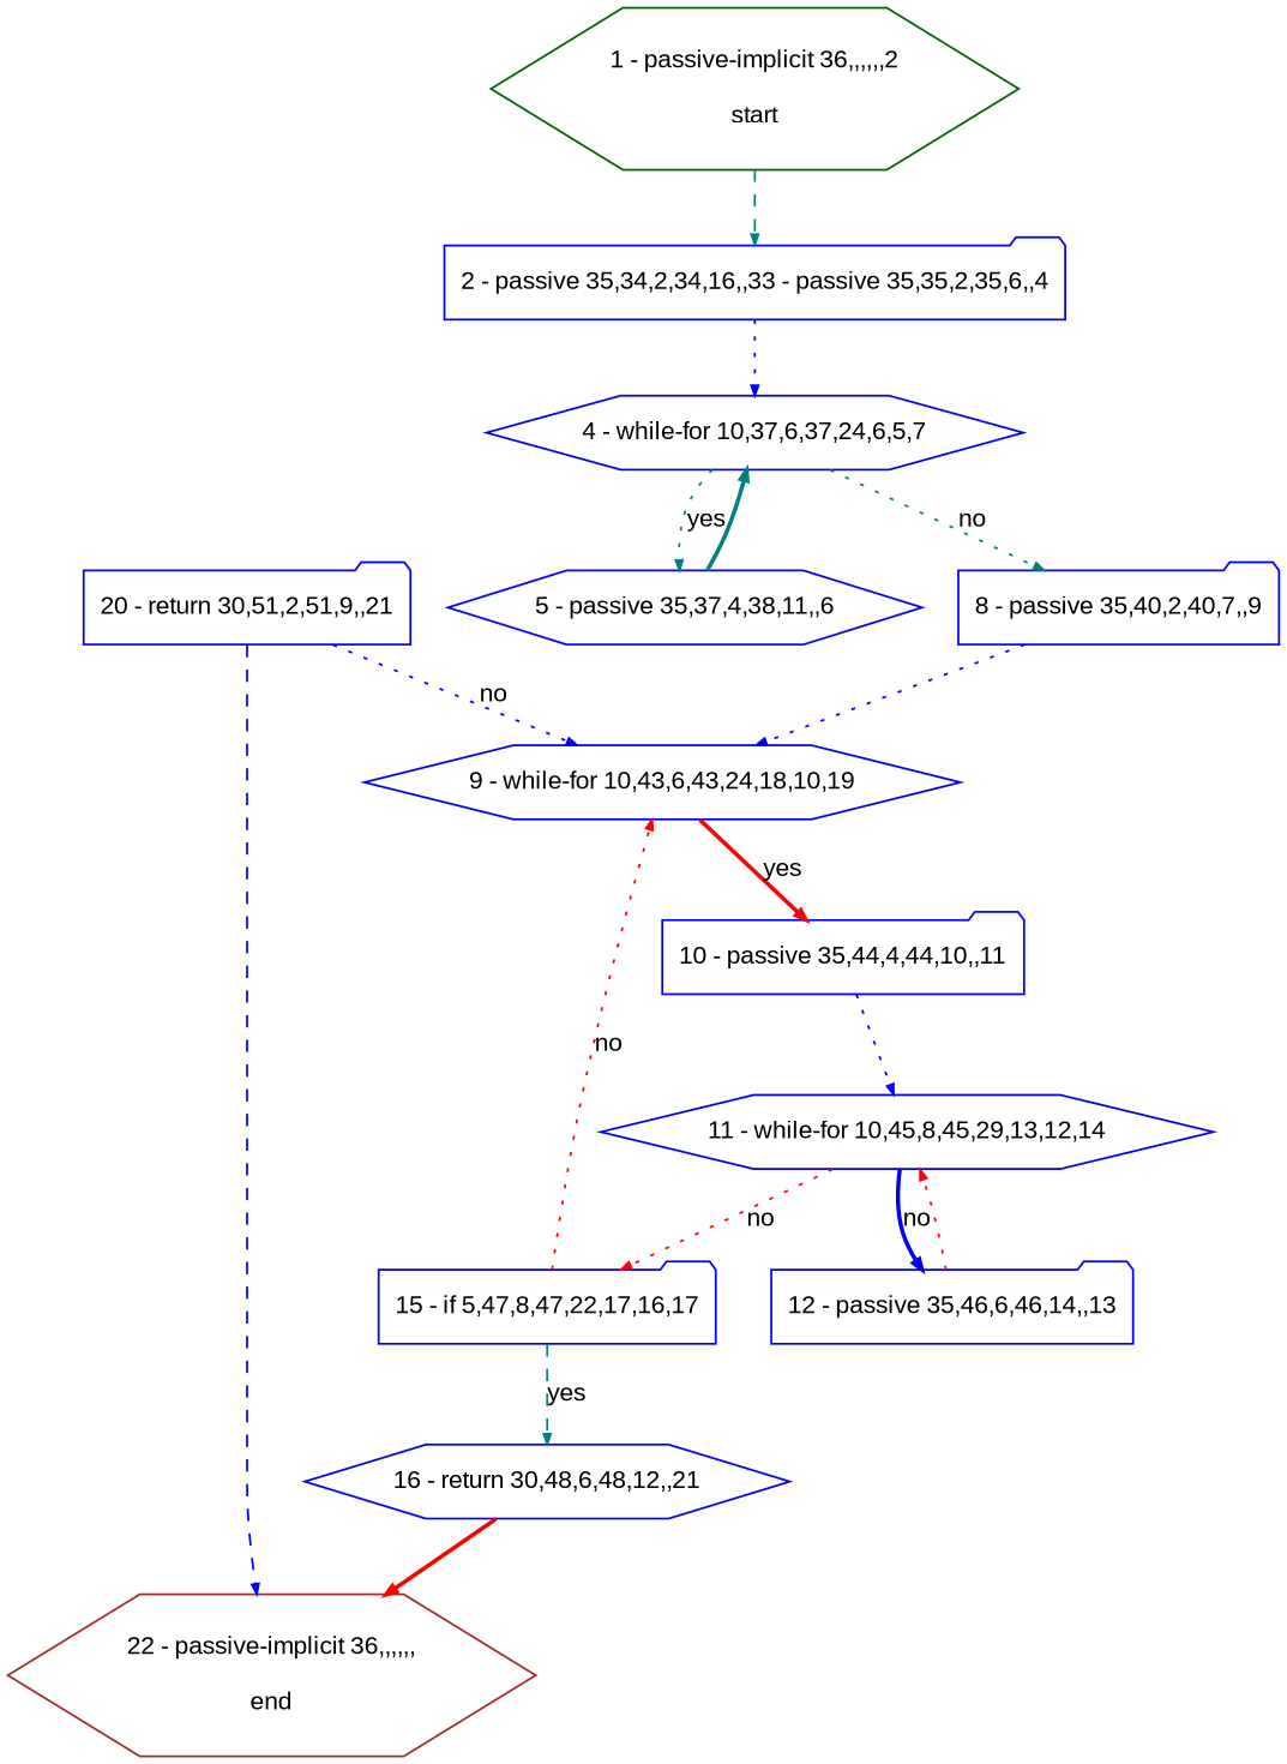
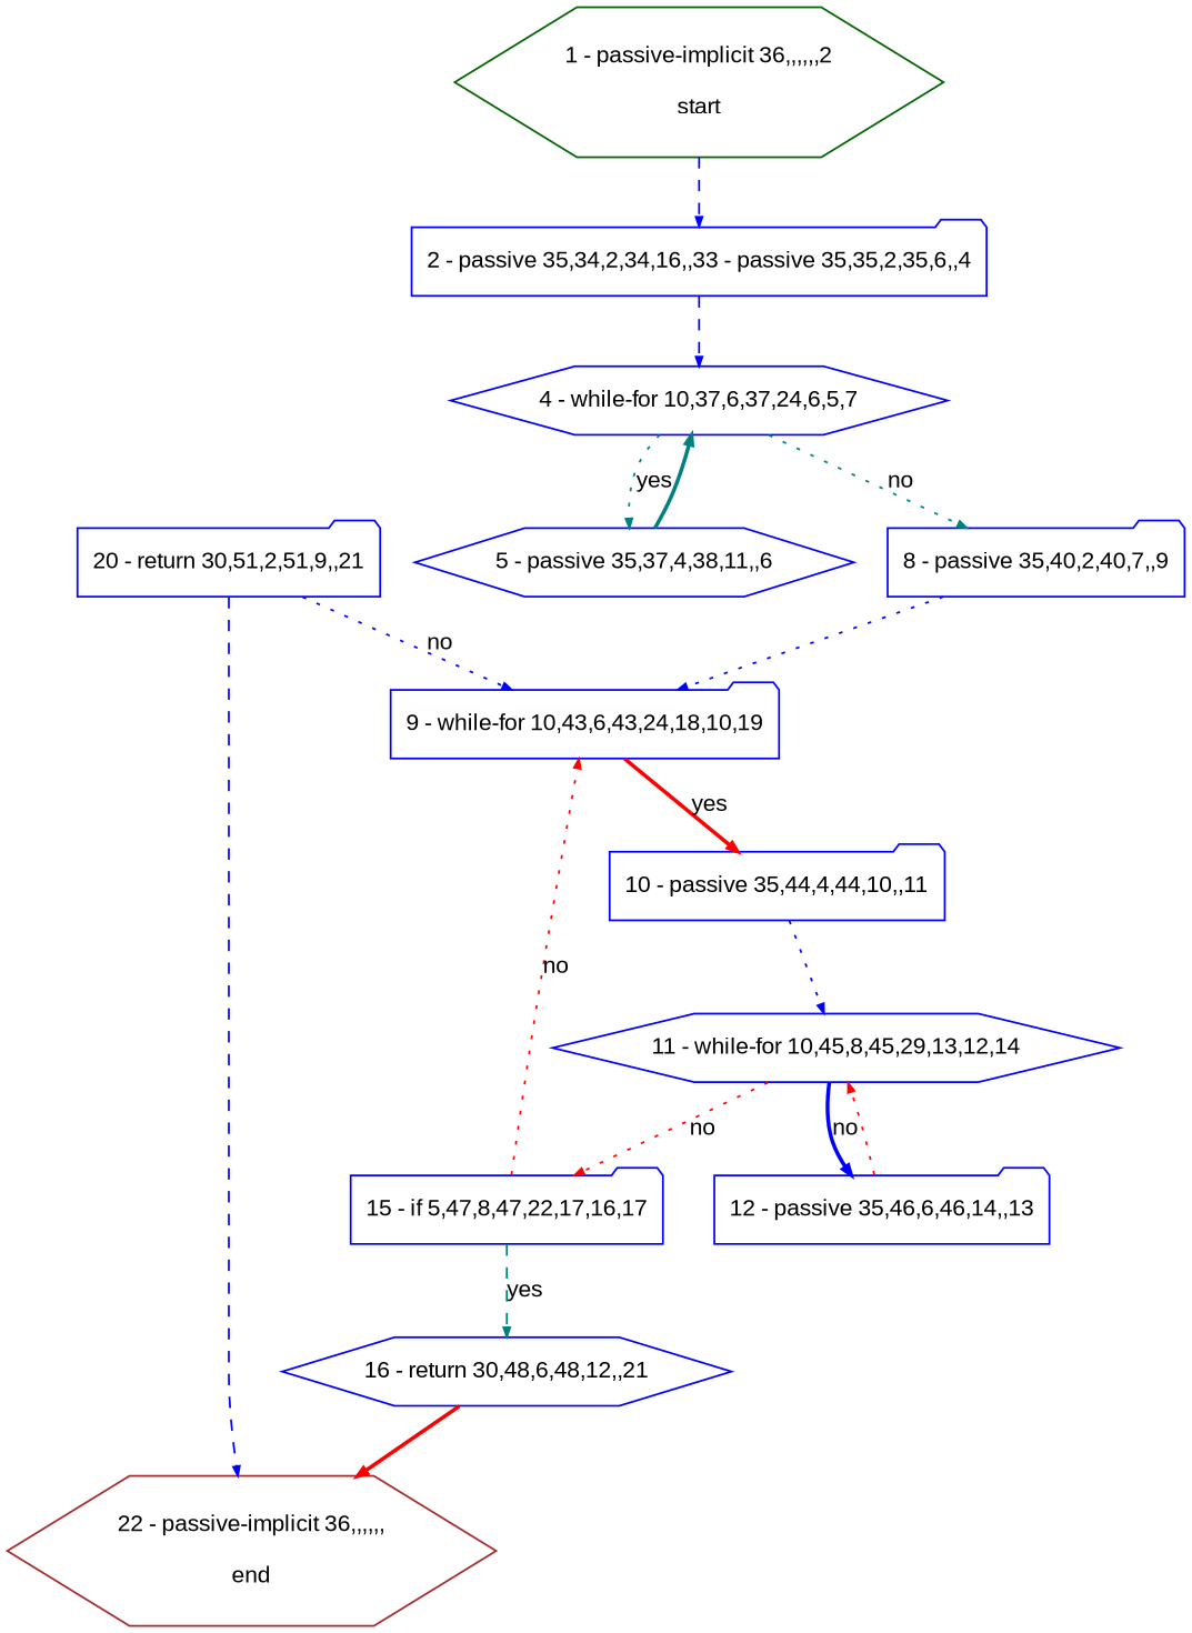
  digraph {
    bgcolor=white
    compound=true
    fillcolor="#FFFFCC"
    fontname=Arial
    fontsize=12
    pack=true
    packmode=clust
    style="rounded,filled"
    node [color="#0000ff" compound=true fillcolor="#ffffff" fixedsize=false fontname=Arial fontsize=12 node_initialized=no shape=hexagon style=filled]
    edge [arrowhead=normal arrowsize=0.5 arrowtail=none color=blue compound=true dir=forward fontcolor=black fontname=Arial fontsize=12 style=dotted]
    n1 [label="2 - passive 35,34,2,34,16,,33 - passive 35,35,2,35,6,,4" shape=folder]
    n2 [label="4 - while-for 10,37,6,37,24,6,5,7"]
    n3 [label="5 - passive 35,37,4,38,11,,6"]
    n4 [label="8 - passive 35,40,2,40,7,,9" shape=folder]
    n5 [color="#006400" label="1 - passive-implicit 36,,,,,,2\n\nstart"]
-   n6 [label="9 - while-for 10,43,6,43,24,18,10,19"]
+   n6 [label="9 - while-for 10,43,6,43,24,18,10,19" shape=folder]
    n7 [label="10 - passive 35,44,4,44,10,,11" shape=folder]
    n8 [label="11 - while-for 10,45,8,45,29,13,12,14"]
    n9 [label="20 - return 30,51,2,51,9,,21" shape=folder]
    n10 [color="#a52a2a" label="22 - passive-implicit 36,,,,,,\n\nend"]
    n11 [label="12 - passive 35,46,6,46,14,,13" shape=folder]
    n12 [label="15 - if 5,47,8,47,22,17,16,17" shape=folder]
    n13 [label="16 - return 30,48,6,48,12,,21"]
-   n1 -> n2
+   n1 -> n2 [style=dashed]
    n2 -> n3 [color=teal label=yes]
    n2 -> n4 [color=teal label=no]
    n3 -> n2 [color=teal style=bold]
    n4 -> n6
-   n5 -> n1 [color=teal style=dashed]
+   n5 -> n1 [style=dashed]
    n6 -> n7 [color=red label=yes style=bold]
    n7 -> n8
    n8 -> n11 [label=no style=bold]
    n8 -> n12 [color=red label=no]
    n9 -> n6 [label=no]
    n9 -> n10 [style=dashed]
    n11 -> n8 [color=red]
    n12 -> n6 [color=red label=no]
    n12 -> n13 [color=teal label=yes style=dashed]
    n13 -> n10 [color=red style=bold]
  }
